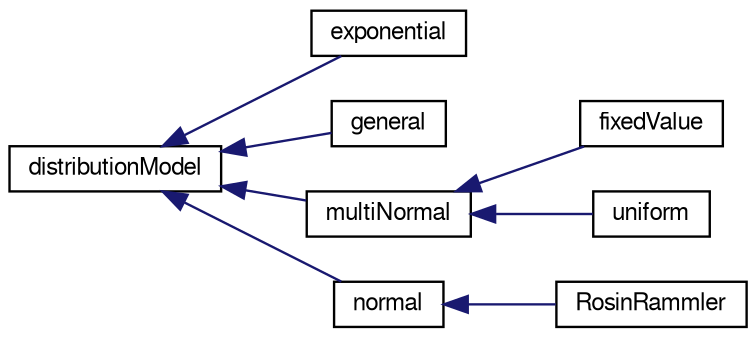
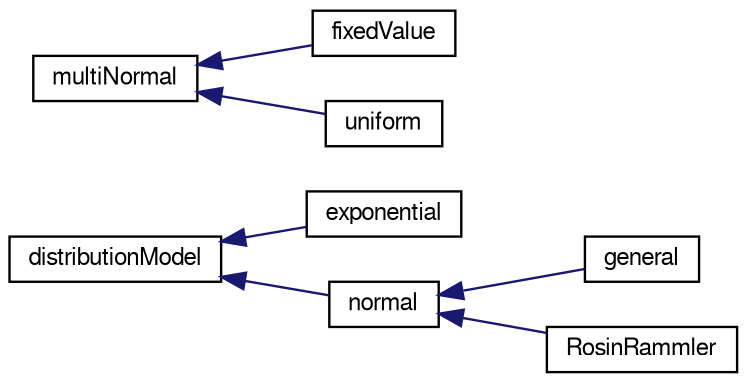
  digraph {
    rankdir=LR
    node [color=black fontname=FreeSans fontsize=10 shape=record]
    edge [color=midnightblue dir=back fontname=FreeSans fontsize=10 labelfontname=FreeSans labelfontsize=10 style=solid]
    n1 [height=0.2 label=distributionModel width=0.4]
    n2 [height=0.2 label=exponential width=0.4]
    n3 [height=0.2 label=general width=0.4]
    n4 [height=0.2 label=multiNormal width=0.4]
    n5 [height=0.2 label=normal width=0.4]
    n6 [height=0.2 label=fixedValue width=0.4]
    n7 [height=0.2 label=uniform width=0.4]
    n8 [height=0.2 label=RosinRammler width=0.4]
    n1 -> n2
-   n1 -> n3
-   n1 -> n4
+   n5 -> n3
    n1 -> n5
    n4 -> n6
    n4 -> n7
    n5 -> n8
  }
